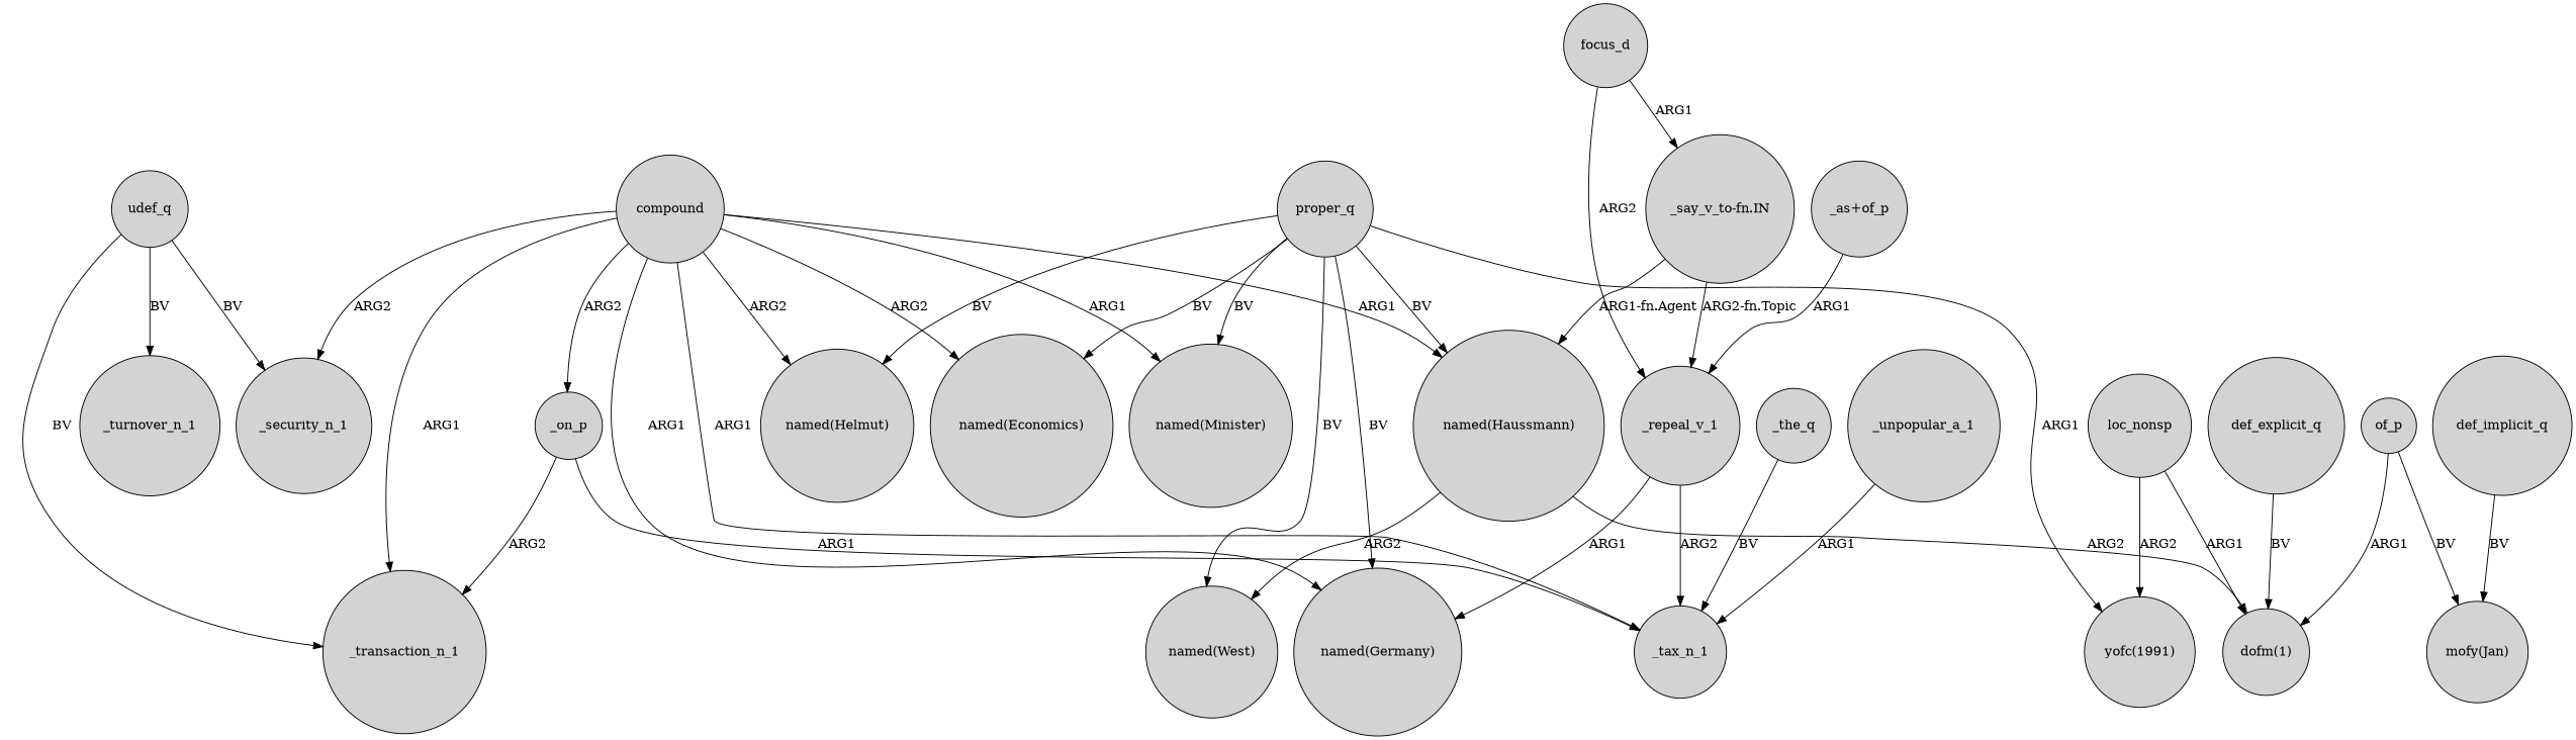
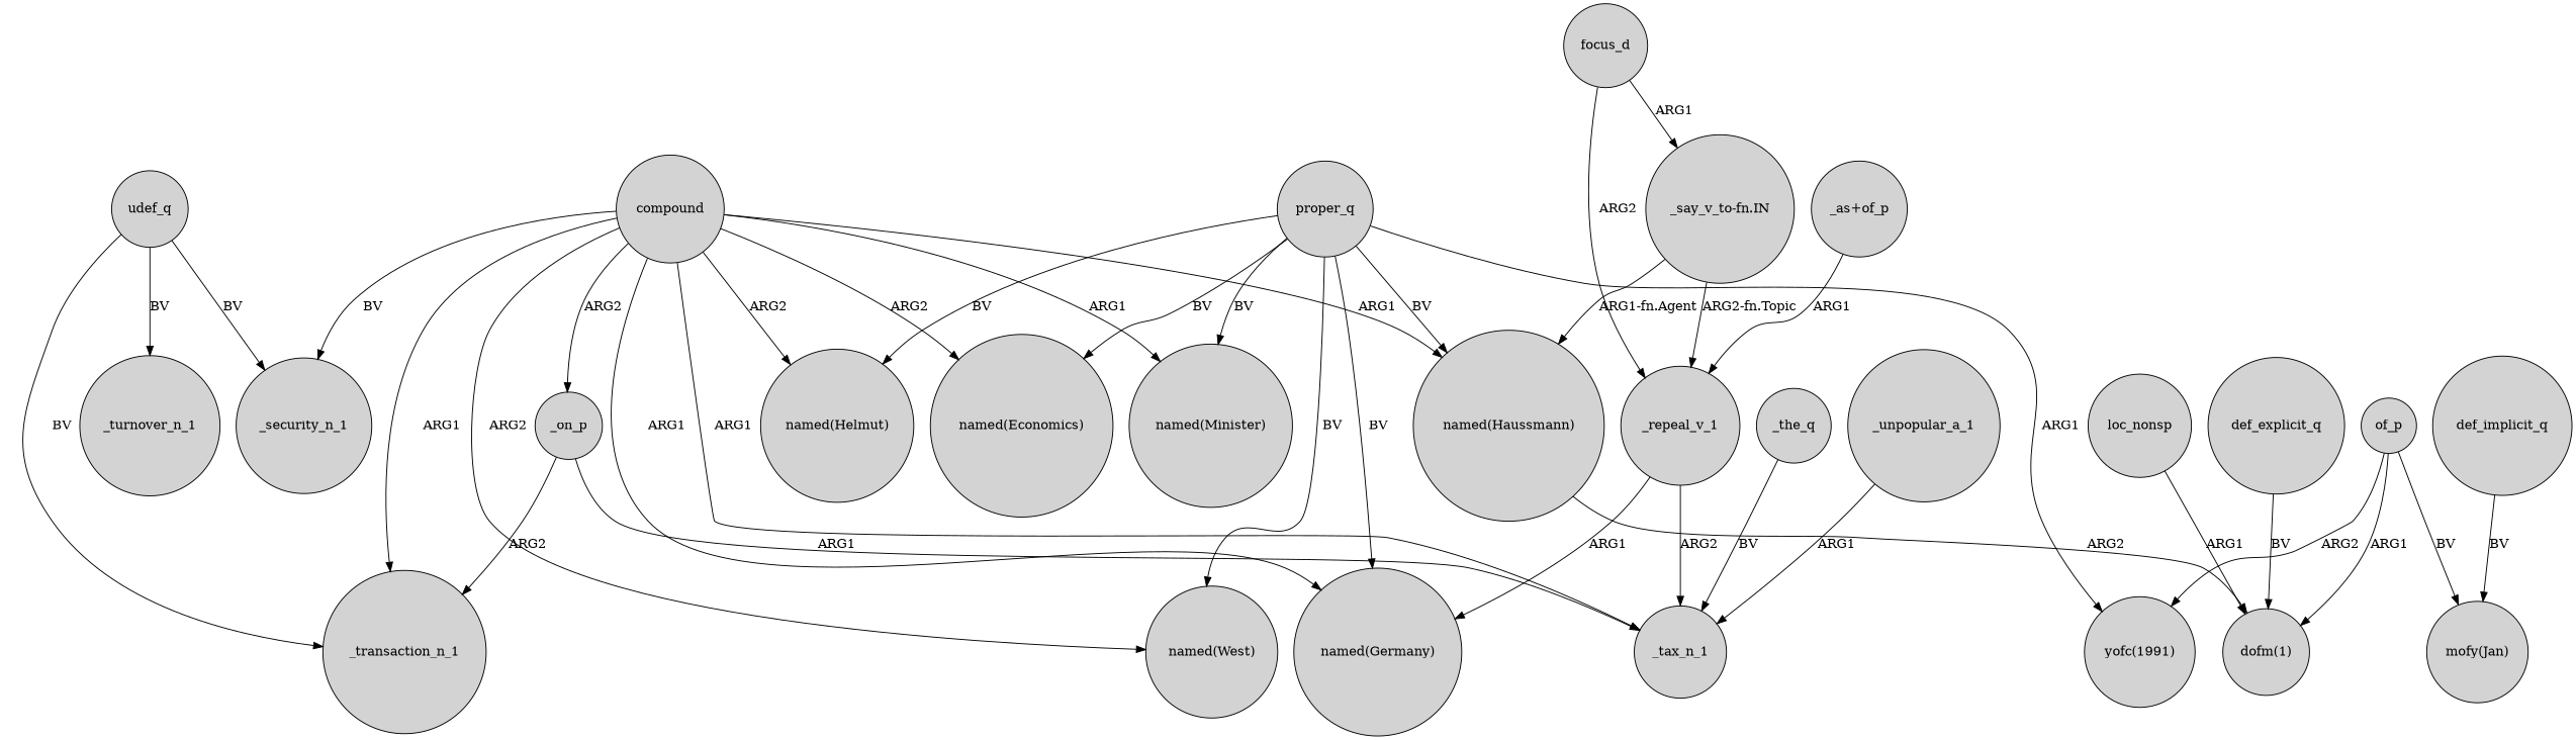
  digraph {
    node [shape=circle style=filled]
    compound
    "named(West)"
    "named(Germany)"
    "named(Haussmann)"
    _tax_n_1
    "named(Economics)"
    _security_n_1
    _transaction_n_1
    "named(Minister)"
    "named(Helmut)"
    _on_p
    "dofm(1)"
    proper_q
    "yofc(1991)"
    loc_nonsp
    _repeal_v_1
    _the_q
    focus_d
    "_say_v_to-fn.IN"
    def_implicit_q
    "mofy(Jan)"
    def_explicit_q
    udef_q
    _turnover_n_1
    "_as+of_p"
    _unpopular_a_1
    of_p
-   "named(Haussmann)" -> "named(West)" [label=ARG2]
+   compound -> "named(West)" [label=ARG2]
    compound -> "named(Germany)" [label=ARG1]
    compound -> "named(Haussmann)" [label=ARG1]
    compound -> _tax_n_1 [label=ARG1]
    compound -> "named(Economics)" [label=ARG2]
-   compound -> _security_n_1 [label=ARG2]
+   compound -> _security_n_1 [label=BV]
    compound -> _transaction_n_1 [label=ARG1]
    compound -> "named(Minister)" [label=ARG1]
    compound -> "named(Helmut)" [label=ARG2]
    compound -> _on_p [label=ARG2]
    "named(Haussmann)" -> "dofm(1)" [label=ARG2]
    _on_p -> _tax_n_1 [label=ARG1]
    _on_p -> _transaction_n_1 [label=ARG2]
    proper_q -> "named(West)" [label=BV]
    proper_q -> "named(Germany)" [label=BV]
    proper_q -> "named(Haussmann)" [label=BV]
    proper_q -> "named(Economics)" [label=BV]
    proper_q -> "named(Minister)" [label=BV]
    proper_q -> "named(Helmut)" [label=BV]
    proper_q -> "yofc(1991)" [label=ARG1]
    loc_nonsp -> "dofm(1)" [label=ARG1]
-   loc_nonsp -> "yofc(1991)" [label=ARG2]
+   of_p -> "yofc(1991)" [label=ARG2]
    _repeal_v_1 -> "named(Germany)" [label=ARG1]
    _repeal_v_1 -> _tax_n_1 [label=ARG2]
    _the_q -> _tax_n_1 [label=BV]
    focus_d -> _repeal_v_1 [label=ARG2]
    focus_d -> "_say_v_to-fn.IN" [label=ARG1]
    "_say_v_to-fn.IN" -> "named(Haussmann)" [label="ARG1-fn.Agent"]
    "_say_v_to-fn.IN" -> _repeal_v_1 [label="ARG2-fn.Topic"]
    def_implicit_q -> "mofy(Jan)" [label=BV]
    def_explicit_q -> "dofm(1)" [label=BV]
    udef_q -> _security_n_1 [label=BV]
    udef_q -> _transaction_n_1 [label=BV]
    udef_q -> _turnover_n_1 [label=BV]
    "_as+of_p" -> _repeal_v_1 [label=ARG1]
    _unpopular_a_1 -> _tax_n_1 [label=ARG1]
    of_p -> "dofm(1)" [label=ARG1]
    of_p -> "mofy(Jan)" [label=BV]
  }
